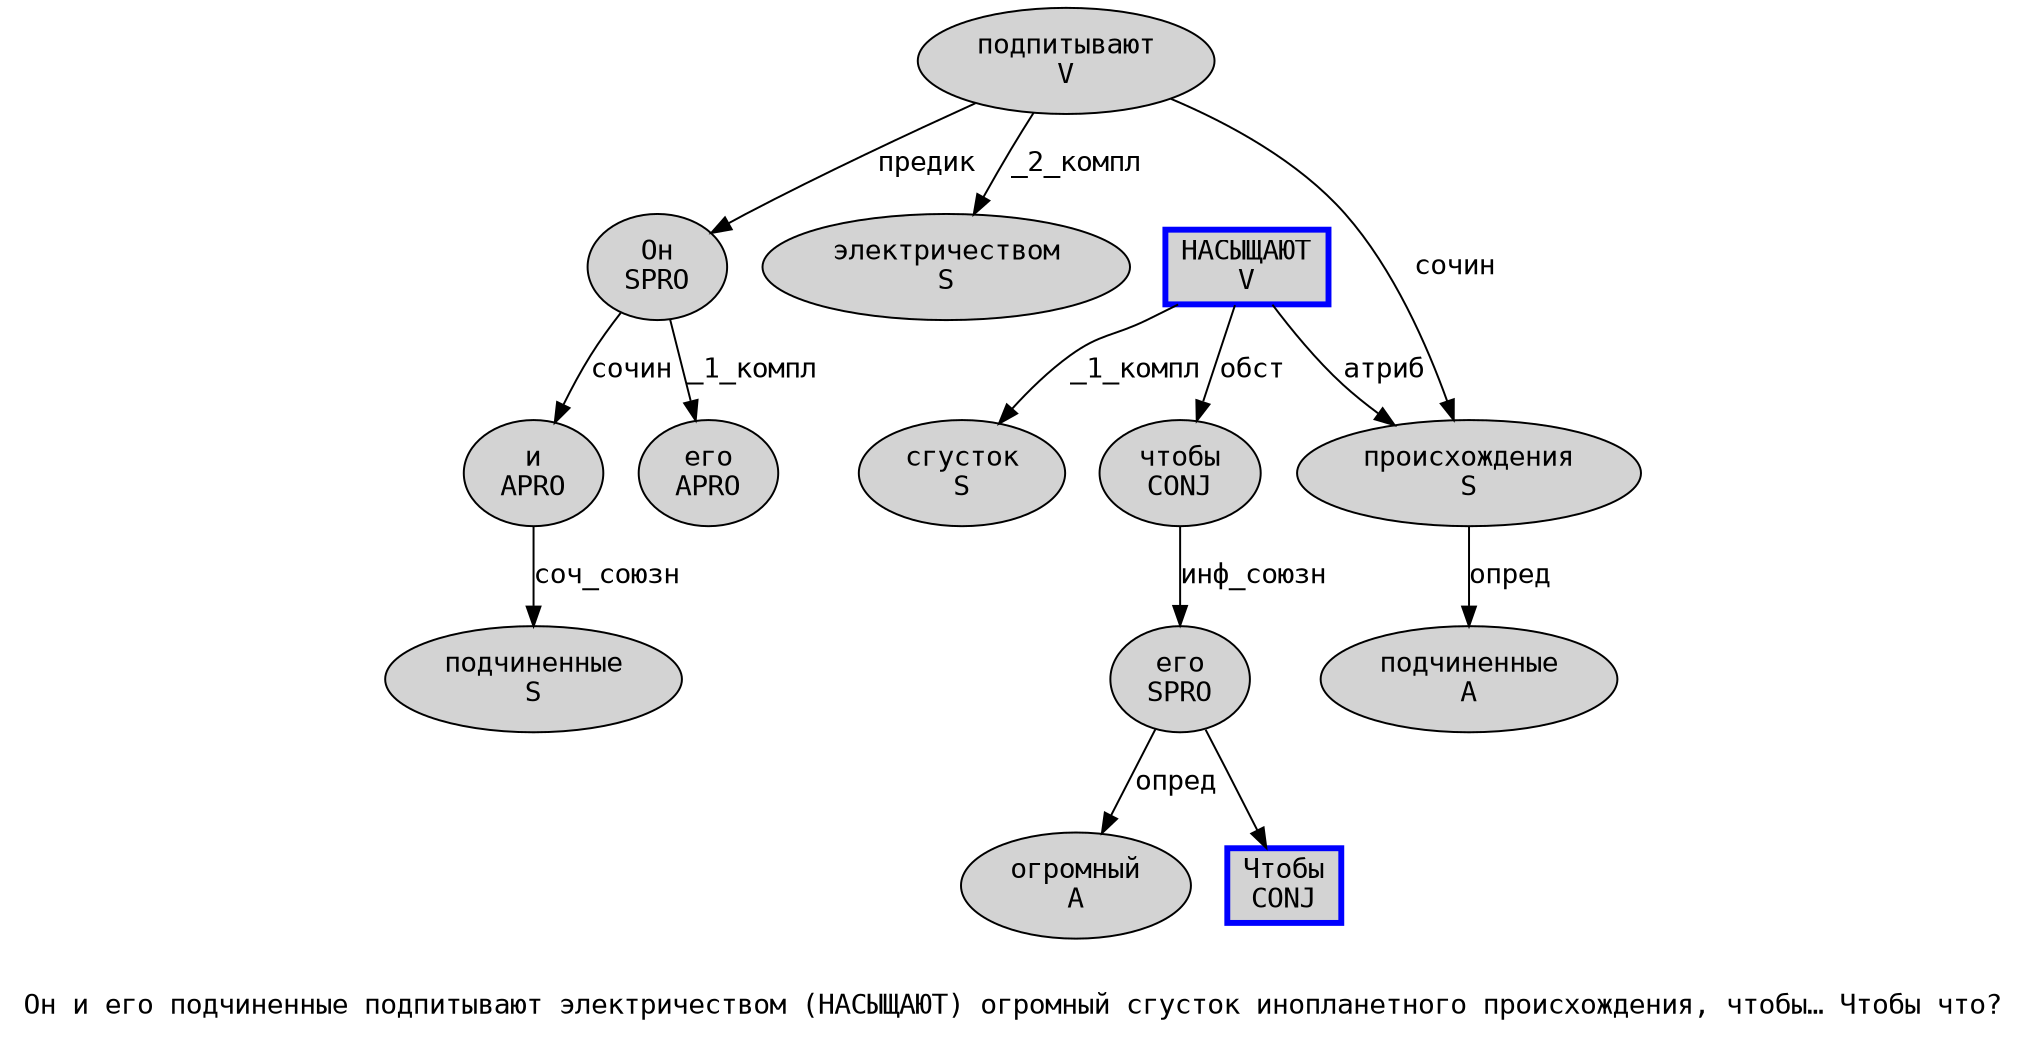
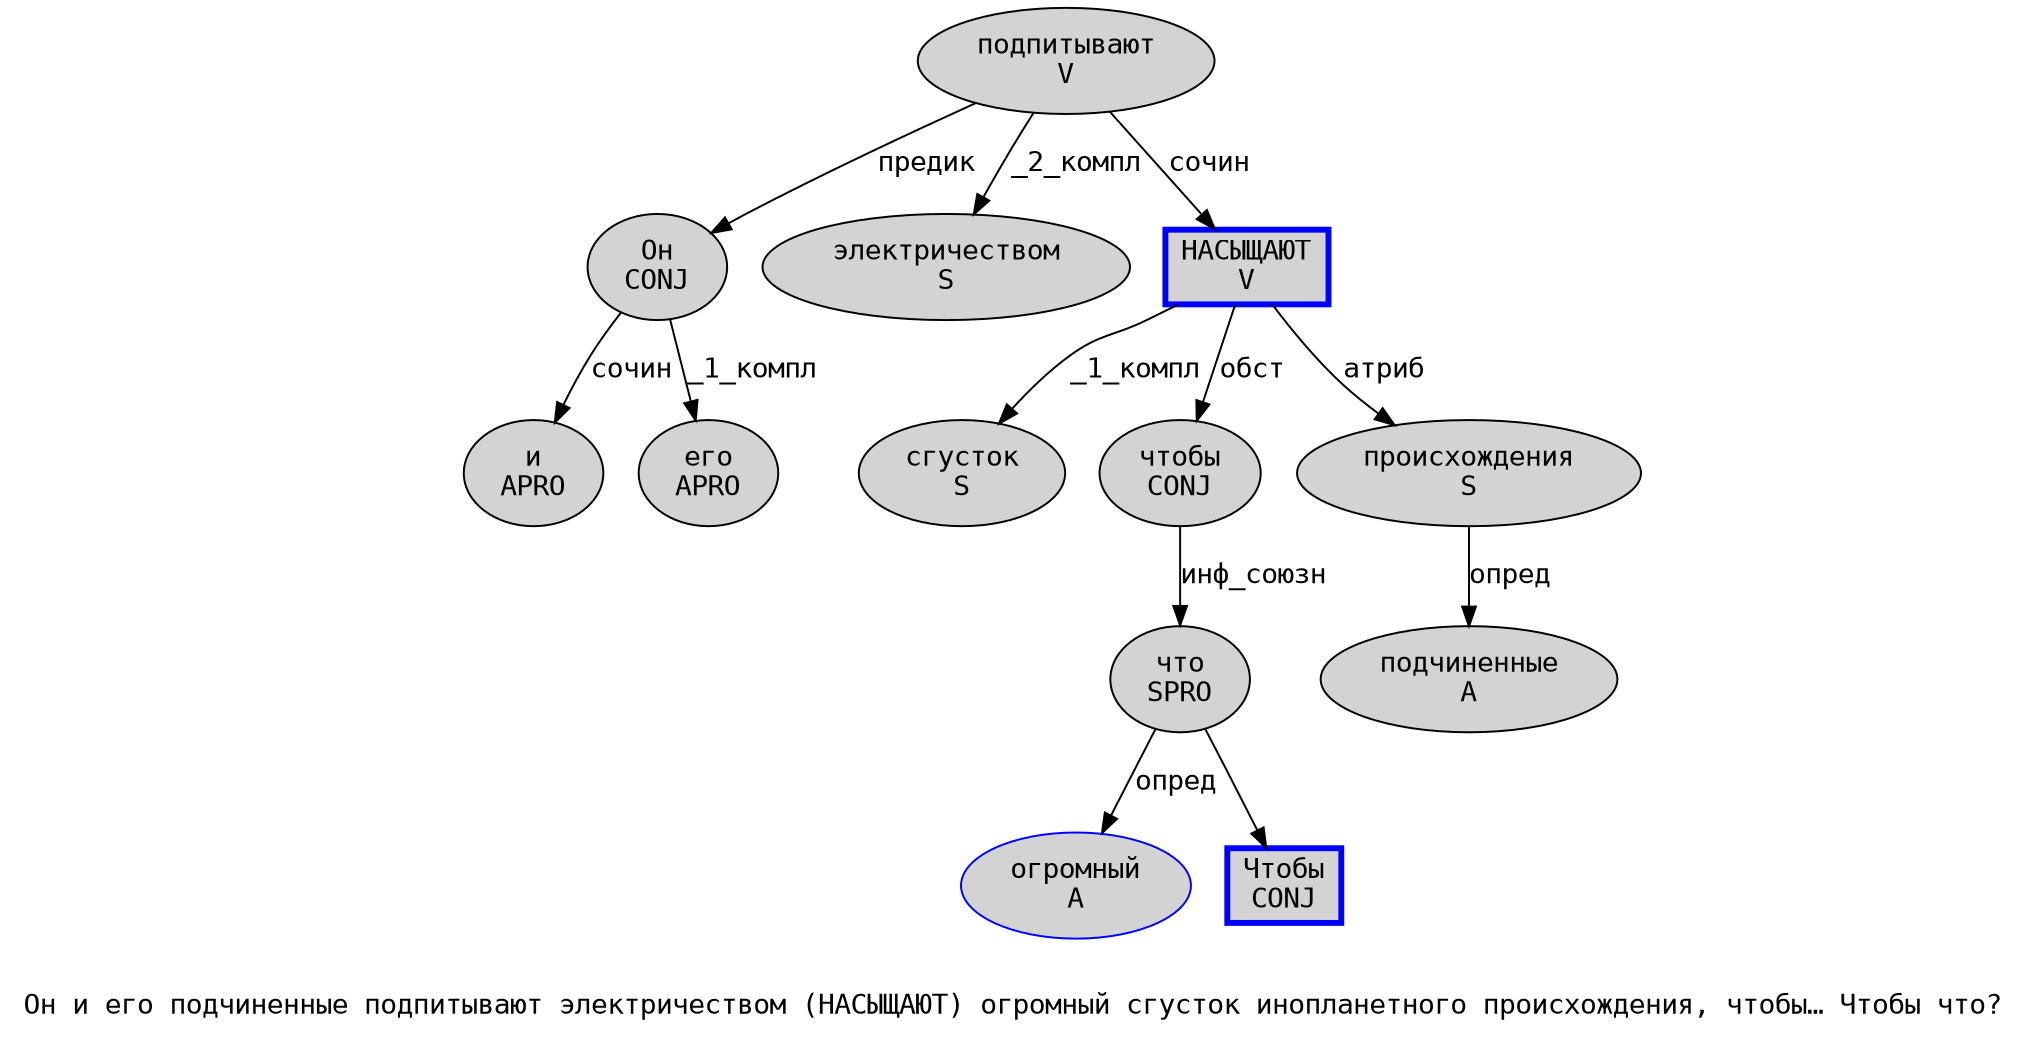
  digraph {
    fontname="DejaVu Sans Mono"
    label="Он и его подчиненные подпитывают электричеством (НАСЫЩАЮТ) огромный сгусток инопланетного происхождения, чтобы… Чтобы что?"
    node [fillcolor=lightgray fontname="DejaVu Sans Mono" penwidth=1 shape=ellipse style=filled]
    edge [fontname="DejaVu Sans Mono"]
-   n1 [label="Он\nSPRO"]
+   n1 [label="Он\nCONJ"]
    n2 [label="и\nAPRO"]
    n3 [label="его\nAPRO"]
-   n4 [label="подчиненные\nS"]
    n5 [label="подпитывают\nV"]
    n6 [label="электричеством\nS"]
    n7 [color=blue label="НАСЫЩАЮТ\nV" penwidth=3 shape=box]
    n8 [label="сгусток\nS"]
    n9 [label="чтобы\nCONJ"]
    n10 [label="происхождения\nS"]
-   n11 [label="его\nSPRO"]
-   n12 [label="огромный\nA"]
+   n11 [label="что\nSPRO"]
+   n12 [label="огромный\nA" color=blue]
    n13 [label="подчиненные\nA"]
    n14 [color=blue label="Чтобы\nCONJ" penwidth=3 shape=box]
    n1 -> n2 [label="сочин"]
    n1 -> n3 [label="_1_компл"]
-   n2 -> n4 [label="соч_союзн"]
    n5 -> n1 [label="предик"]
    n5 -> n6 [label="_2_компл"]
-   n5 -> n10 [label="сочин"]
+   n5 -> n7 [label="сочин"]
    n7 -> n8 [label="_1_компл"]
    n7 -> n9 [label="обст"]
    n7 -> n10 [label="атриб"]
    n9 -> n11 [label="инф_союзн"]
    n10 -> n13 [label="опред"]
    n11 -> n12 [label="опред"]
    n11 -> n14
  }
